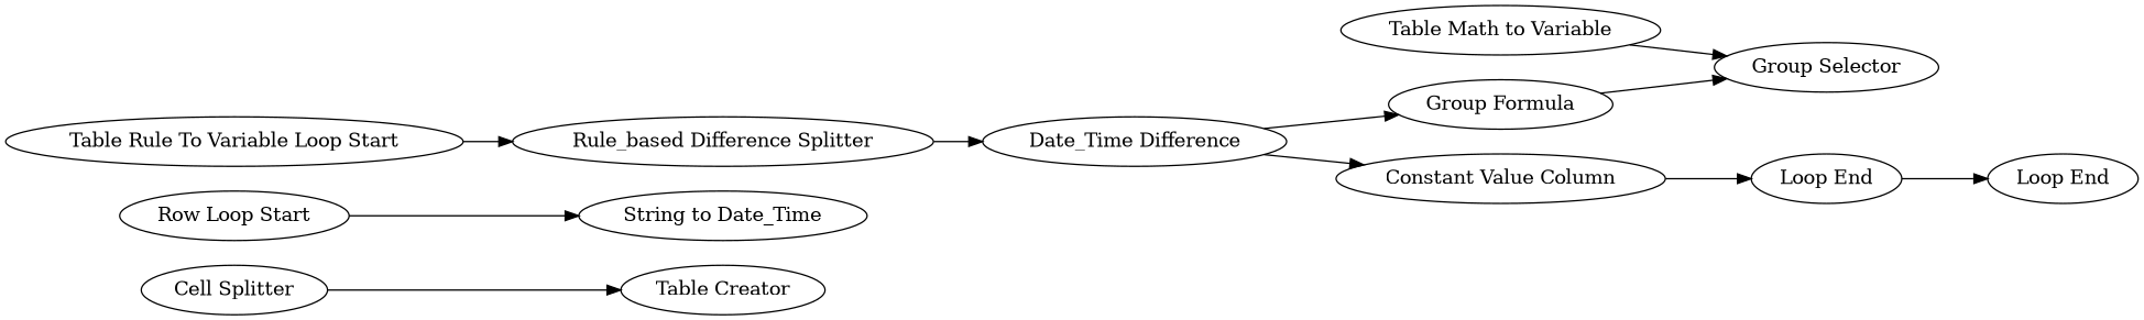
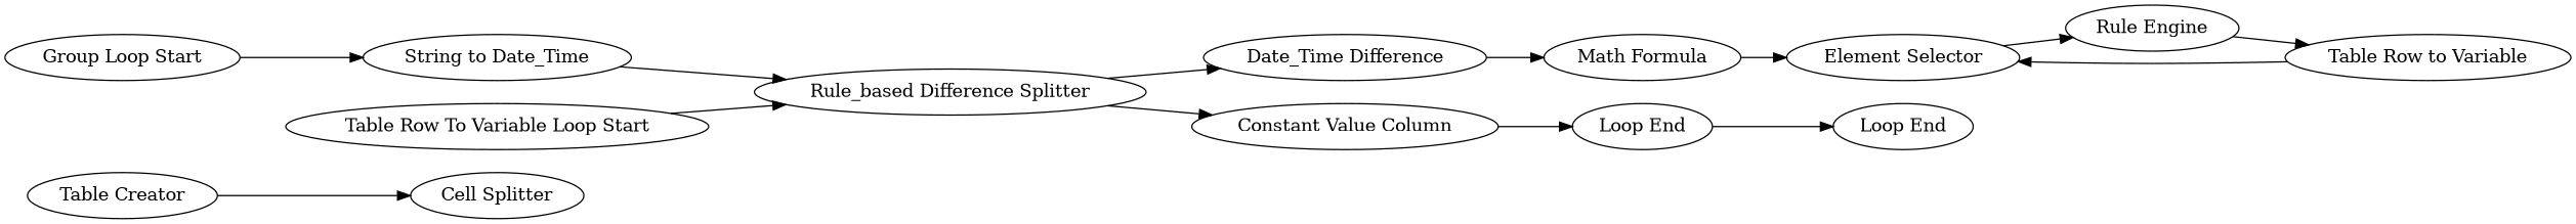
  digraph {
    fontname="DejaVu Serif"
    rankdir=LR
    node [fontname="DejaVu Serif"]
    edge [fontname="DejaVu Serif"]
    n1 [label="Table Creator"]
    n2 [label="Cell Splitter"]
-   n3 [label="Row Loop Start"]
+   n3 [label="Group Loop Start"]
    n4 [label="String to Date_Time"]
    n5 [label="Rule_based Difference Splitter"]
-   n6 [label="Table Rule To Variable Loop Start"]
+   n6 [label="Table Row To Variable Loop Start"]
    n7 [label="Date_Time Difference"]
    n8 [label="Constant Value Column"]
-   n9 [label="Group Formula"]
-   n10 [label="Group Selector"]
+   n9 [label="Math Formula"]
+   n10 [label="Element Selector"]
    n11 [label="Loop End"]
-   n13 [label="Table Math to Variable"]
+   n12 [label="Rule Engine"]
+   n13 [label="Table Row to Variable"]
    n14 [label="Loop End"]
-   n2 -> n1
+   n1 -> n2
    n3 -> n4
+   n4 -> n5
    n5 -> n7
-   n7 -> n8
+   n5 -> n8
    n6 -> n5
    n7 -> n9
    n8 -> n11
    n9 -> n10
+   n10 -> n12
    n11 -> n14
+   n12 -> n13
    n13 -> n10
  }
